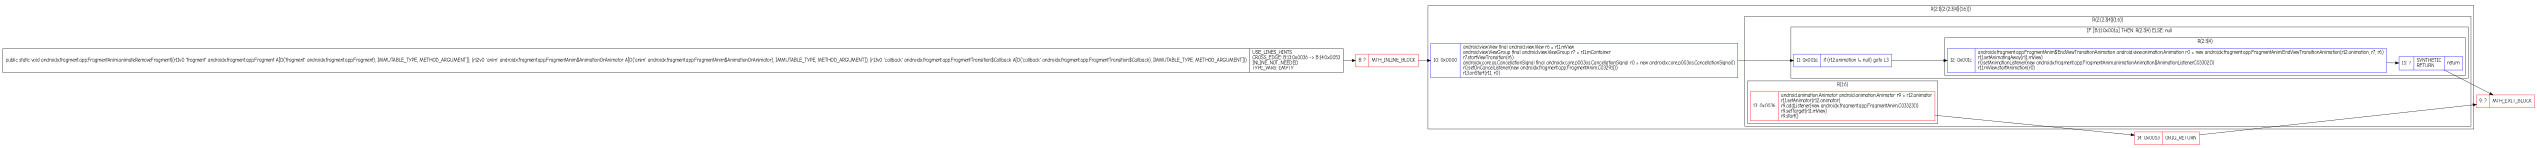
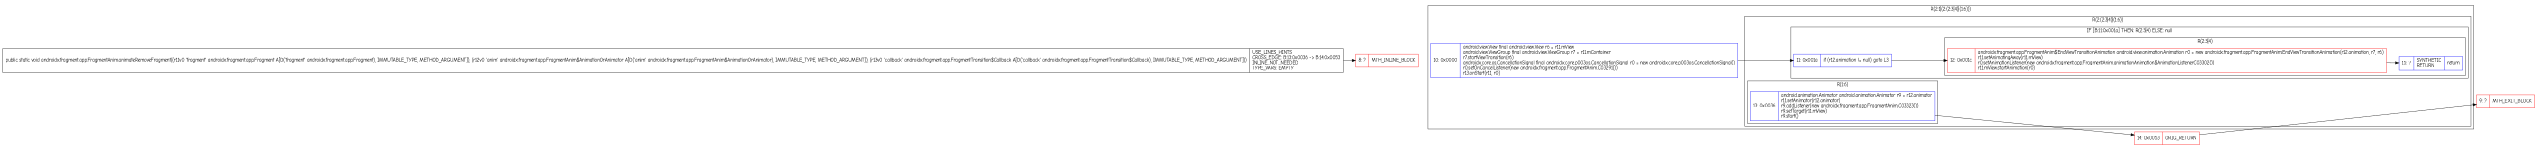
  digraph {
    fontname="Comic Neue"
    rankdir=LR
    node [color=blue fontname="Comic Neue" shape=record]
    edge [fontname="Comic Neue"]
-   n1 [label="{12\:\ 0x001c|androidx.fragment.app.FragmentAnim$EndViewTransitionAnimation android.view.animation.Animation r0 = new androidx.fragment.app.FragmentAnim.EndViewTransitionAnimation(r12.animation, r7, r6)\lr11.setAnimatingAway(r11.mView)\lr0.setAnimationListener(new androidx.fragment.app.FragmentAnim.animationAnimation$AnimationListenerC03302())\lr11.mView.startAnimation(r0)\l}"]
+   n1 [color=red label="{12\:\ 0x001c|androidx.fragment.app.FragmentAnim$EndViewTransitionAnimation android.view.animation.Animation r0 = new androidx.fragment.app.FragmentAnim.EndViewTransitionAnimation(r12.animation, r7, r6)\lr11.setAnimatingAway(r11.mView)\lr0.setAnimationListener(new androidx.fragment.app.FragmentAnim.animationAnimation$AnimationListenerC03302())\lr11.mView.startAnimation(r0)\l}"]
    n2 [label="{15\:\ ?|SYNTHETIC\lRETURN\l|return\l}"]
    n3 [label="{11\:\ 0x001a|if (r12.animation != null) goto L3\l}"]
-   n4 [color=red label="{13\:\ 0x0036|android.animation.Animator android.animation.Animator r9 = r12.animator\lr11.setAnimator(r12.animator)\lr9.addListener(new androidx.fragment.app.FragmentAnim.C03323())\lr9.setTarget(r11.mView)\lr9.start()\l}"]
+   n4 [label="{13\:\ 0x0036|android.animation.Animator android.animation.Animator r9 = r12.animator\lr11.setAnimator(r12.animator)\lr9.addListener(new androidx.fragment.app.FragmentAnim.C03323())\lr9.setTarget(r11.mView)\lr9.start()\l}"]
    n5 [label="{10\:\ 0x0000|android.view.View final android.view.View r6 = r11.mView\landroid.view.ViewGroup final android.view.ViewGroup r7 = r11.mContainer\lr7.startViewTransition(r6)\landroidx.core.os.CancellationSignal final androidx.core.p003os.CancellationSignal r0 = new androidx.core.p003os.CancellationSignal()\lr0.setOnCancelListener(new androidx.fragment.app.FragmentAnim.C03291())\lr13.onStart(r11, r0)\l}"]
    n6 [color=red label="{9\:\ ?|MTH_EXIT_BLOCK\l}"]
    n7 [color=red label="{14\:\ 0x0053|ORIG_RETURN\l}"]
    n8 [color=red label="{8\:\ ?|MTH_INLINE_BLOCK\l}"]
    n9 [label="{public static void androidx.fragment.app.FragmentAnim.animateRemoveFragment((r11v0 'fragment' androidx.fragment.app.Fragment A[D('fragment' androidx.fragment.app.Fragment), IMMUTABLE_TYPE, METHOD_ARGUMENT]), (r12v0 'anim' androidx.fragment.app.FragmentAnim$AnimationOrAnimator A[D('anim' androidx.fragment.app.FragmentAnim$AnimationOrAnimator), IMMUTABLE_TYPE, METHOD_ARGUMENT]), (r13v0 'callback' androidx.fragment.app.FragmentTransition$Callback A[D('callback' androidx.fragment.app.FragmentTransition$Callback), IMMUTABLE_TYPE, METHOD_ARGUMENT]))  | USE_LINES_HINTS\lCROSS_EDGE: B:13:0x0036 \-\> B:14:0x0053\lINLINE_NOT_NEEDED\lTYPE_VARS: EMPTY\l}" color=""]
    subgraph cluster_1 {
      label="R(2:1|(2:(2:3|4)|(1:6)))"
      n5
      subgraph cluster_2 {
        label="R(2:(2:3|4)|(1:6))"
        subgraph cluster_3 {
          label="IF [B:11:0x001a] THEN: R(2:3|4) ELSE: null"
          n3
          subgraph cluster_4 {
            label="R(2:3|4)"
            n1
            n2
          }
        }
        subgraph cluster_5 {
          label="R(1:6)"
          n4
        }
      }
    }
    n1 -> n2
-   n2 -> n6
    n3 -> n1
    n4 -> n7
    n5 -> n3
    n7 -> n6
-   n8 -> n5
    n9 -> n8
  }
